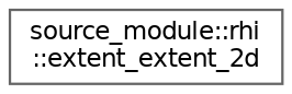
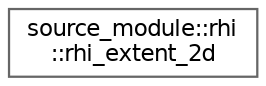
  digraph {
    rankdir=LR
-   n1 [color=grey40 fillcolor=white fontname=Helvetica fontsize=10 height=0.2 label="source_module::rhi\l::extent_extent_2d" shape=box style=filled width=0.4]
+   n1 [color=grey40 fillcolor=white fontname=Helvetica fontsize=10 height=0.2 label="source_module::rhi\l::rhi_extent_2d" shape=box style=filled width=0.4]
  }
